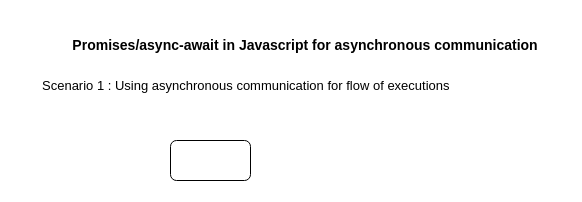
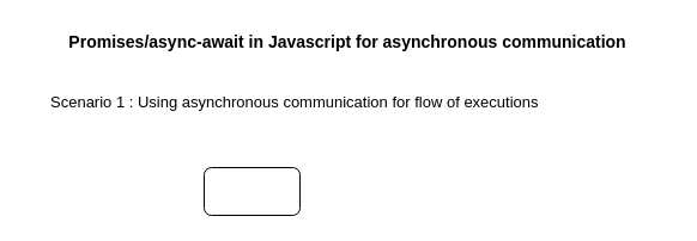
  <mxCell id="0" />
  <mxCell id="1" parent="0" />
- <mxCell id="2" value="&lt;b&gt;&lt;font style=&quot;font-size: 14px;&quot;&gt;Promises/async-await in Javascript for asynchronous communication&lt;/font&gt;&lt;/b&gt;" style="text;html=1;align=center;verticalAlign=middle;whiteSpace=wrap;rounded=0;" vertex="1" parent="1"><mxGeometry x="35" y="30" width="540" height="30" as="geometry" /></mxCell>
+ <mxCell id="2" value="&lt;b&gt;&lt;font style=&quot;font-size: 14px;&quot;&gt;Promises/async-await in Javascript for asynchronous communication&lt;/font&gt;&lt;/b&gt;" style="text;html=1;align=center;verticalAlign=middle;whiteSpace=wrap;rounded=0;" vertex="1" parent="1"><mxGeometry x="20" y="20" width="540" height="30" as="geometry" /></mxCell>
  <mxCell id="3" value="" style="rounded=1;whiteSpace=wrap;html=1;" vertex="1" parent="1"><mxGeometry x="170" y="140" width="80" height="40" as="geometry" /></mxCell>
  <mxCell id="4" value="&lt;font style=&quot;font-size: 13px;&quot;&gt;Scenario 1 : Using asynchronous communication for flow of executions&amp;nbsp;&lt;/font&gt;" style="text;html=1;align=left;verticalAlign=middle;whiteSpace=wrap;rounded=0;" vertex="1" parent="1"><mxGeometry x="40" y="70" width="500" height="30" as="geometry" /></mxCell>
